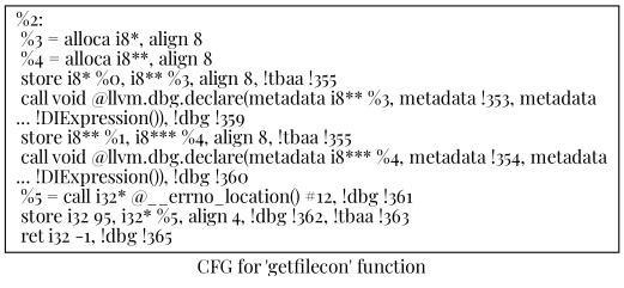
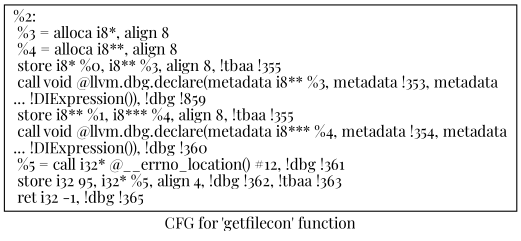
  digraph {
    label="CFG for 'getfilecon' function"
    fontname="Playfair Display"
-   n1 [label="{%2:\l  %3 = alloca i8*, align 8\l  %4 = alloca i8**, align 8\l  store i8* %0, i8** %3, align 8, !tbaa !355\l  call void @llvm.dbg.declare(metadata i8** %3, metadata !353, metadata\l... !DIExpression()), !dbg !359\l  store i8** %1, i8*** %4, align 8, !tbaa !355\l  call void @llvm.dbg.declare(metadata i8*** %4, metadata !354, metadata\l... !DIExpression()), !dbg !360\l  %5 = call i32* @__errno_location() #12, !dbg !361\l  store i32 95, i32* %5, align 4, !dbg !362, !tbaa !363\l  ret i32 -1, !dbg !365\l}" shape=record fontname="Playfair Display"]
+   n1 [label="{%2:\l  %3 = alloca i8*, align 8\l  %4 = alloca i8**, align 8\l  store i8* %0, i8** %3, align 8, !tbaa !355\l  call void @llvm.dbg.declare(metadata i8** %3, metadata !353, metadata\l... !DIExpression()), !dbg !859\l  store i8** %1, i8*** %4, align 8, !tbaa !355\l  call void @llvm.dbg.declare(metadata i8*** %4, metadata !354, metadata\l... !DIExpression()), !dbg !360\l  %5 = call i32* @__errno_location() #12, !dbg !361\l  store i32 95, i32* %5, align 4, !dbg !362, !tbaa !363\l  ret i32 -1, !dbg !365\l}" shape=record fontname="Playfair Display"]
  }
